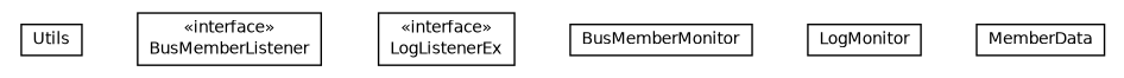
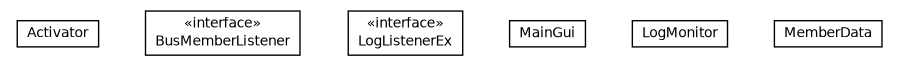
  digraph {
    nodesep=0.25
    ranksep=0.5
    node [fontcolor=black fontname=Helvetica fontsize=10.0 shape=plaintext]
-   n2 [label=<<table title="org.universAAL.tools.logmonitor.Utils" border="0" cellborder="1" cellspacing="0" cellpadding="2" port="p" href="./Utils.html"> 		<tr><td><table border="0" cellspacing="0" cellpadding="1"> <tr><td align="center" balign="center"> Utils </td></tr> 		</table></td></tr> 		</table>>]
+   n1 [label=<<table title="org.universAAL.tools.logmonitor.Activator" border="0" cellborder="1" cellspacing="0" cellpadding="2" port="p" href="./Activator.html"> 		<tr><td><table border="0" cellspacing="0" cellpadding="1"> <tr><td align="center" balign="center"> Activator </td></tr> 		</table></td></tr> 		</table>>]
    n3 [label=<<table title="org.universAAL.tools.logmonitor.BusMemberListener" border="0" cellborder="1" cellspacing="0" cellpadding="2" port="p" href="./BusMemberListener.html"> 		<tr><td><table border="0" cellspacing="0" cellpadding="1"> <tr><td align="center" balign="center"> &#171;interface&#187; </td></tr> <tr><td align="center" balign="center"> BusMemberListener </td></tr> 		</table></td></tr> 		</table>>]
    n4 [label=<<table title="org.universAAL.tools.logmonitor.LogListenerEx" border="0" cellborder="1" cellspacing="0" cellpadding="2" port="p" href="./LogListenerEx.html"> 		<tr><td><table border="0" cellspacing="0" cellpadding="1"> <tr><td align="center" balign="center"> &#171;interface&#187; </td></tr> <tr><td align="center" balign="center"> LogListenerEx </td></tr> 		</table></td></tr> 		</table>>]
-   n5 [label=<<table title="org.universAAL.tools.logmonitor.BusMemberMonitor" border="0" cellborder="1" cellspacing="0" cellpadding="2" port="p" href="./BusMemberMonitor.html"> 		<tr><td><table border="0" cellspacing="0" cellpadding="1"> <tr><td align="center" balign="center"> BusMemberMonitor </td></tr> 		</table></td></tr> 		</table>>]
+   n6 [label=<<table title="org.universAAL.tools.logmonitor.MainGui" border="0" cellborder="1" cellspacing="0" cellpadding="2" port="p" href="./MainGui.html"> 		<tr><td><table border="0" cellspacing="0" cellpadding="1"> <tr><td align="center" balign="center"> MainGui </td></tr> 		</table></td></tr> 		</table>>]
    n7 [label=<<table title="org.universAAL.tools.logmonitor.LogMonitor" border="0" cellborder="1" cellspacing="0" cellpadding="2" port="p" href="./LogMonitor.html"> 		<tr><td><table border="0" cellspacing="0" cellpadding="1"> <tr><td align="center" balign="center"> LogMonitor </td></tr> 		</table></td></tr> 		</table>>]
    n8 [label=<<table title="org.universAAL.tools.logmonitor.MemberData" border="0" cellborder="1" cellspacing="0" cellpadding="2" port="p" href="./MemberData.html"> 		<tr><td><table border="0" cellspacing="0" cellpadding="1"> <tr><td align="center" balign="center"> MemberData </td></tr> 		</table></td></tr> 		</table>>]
  }
